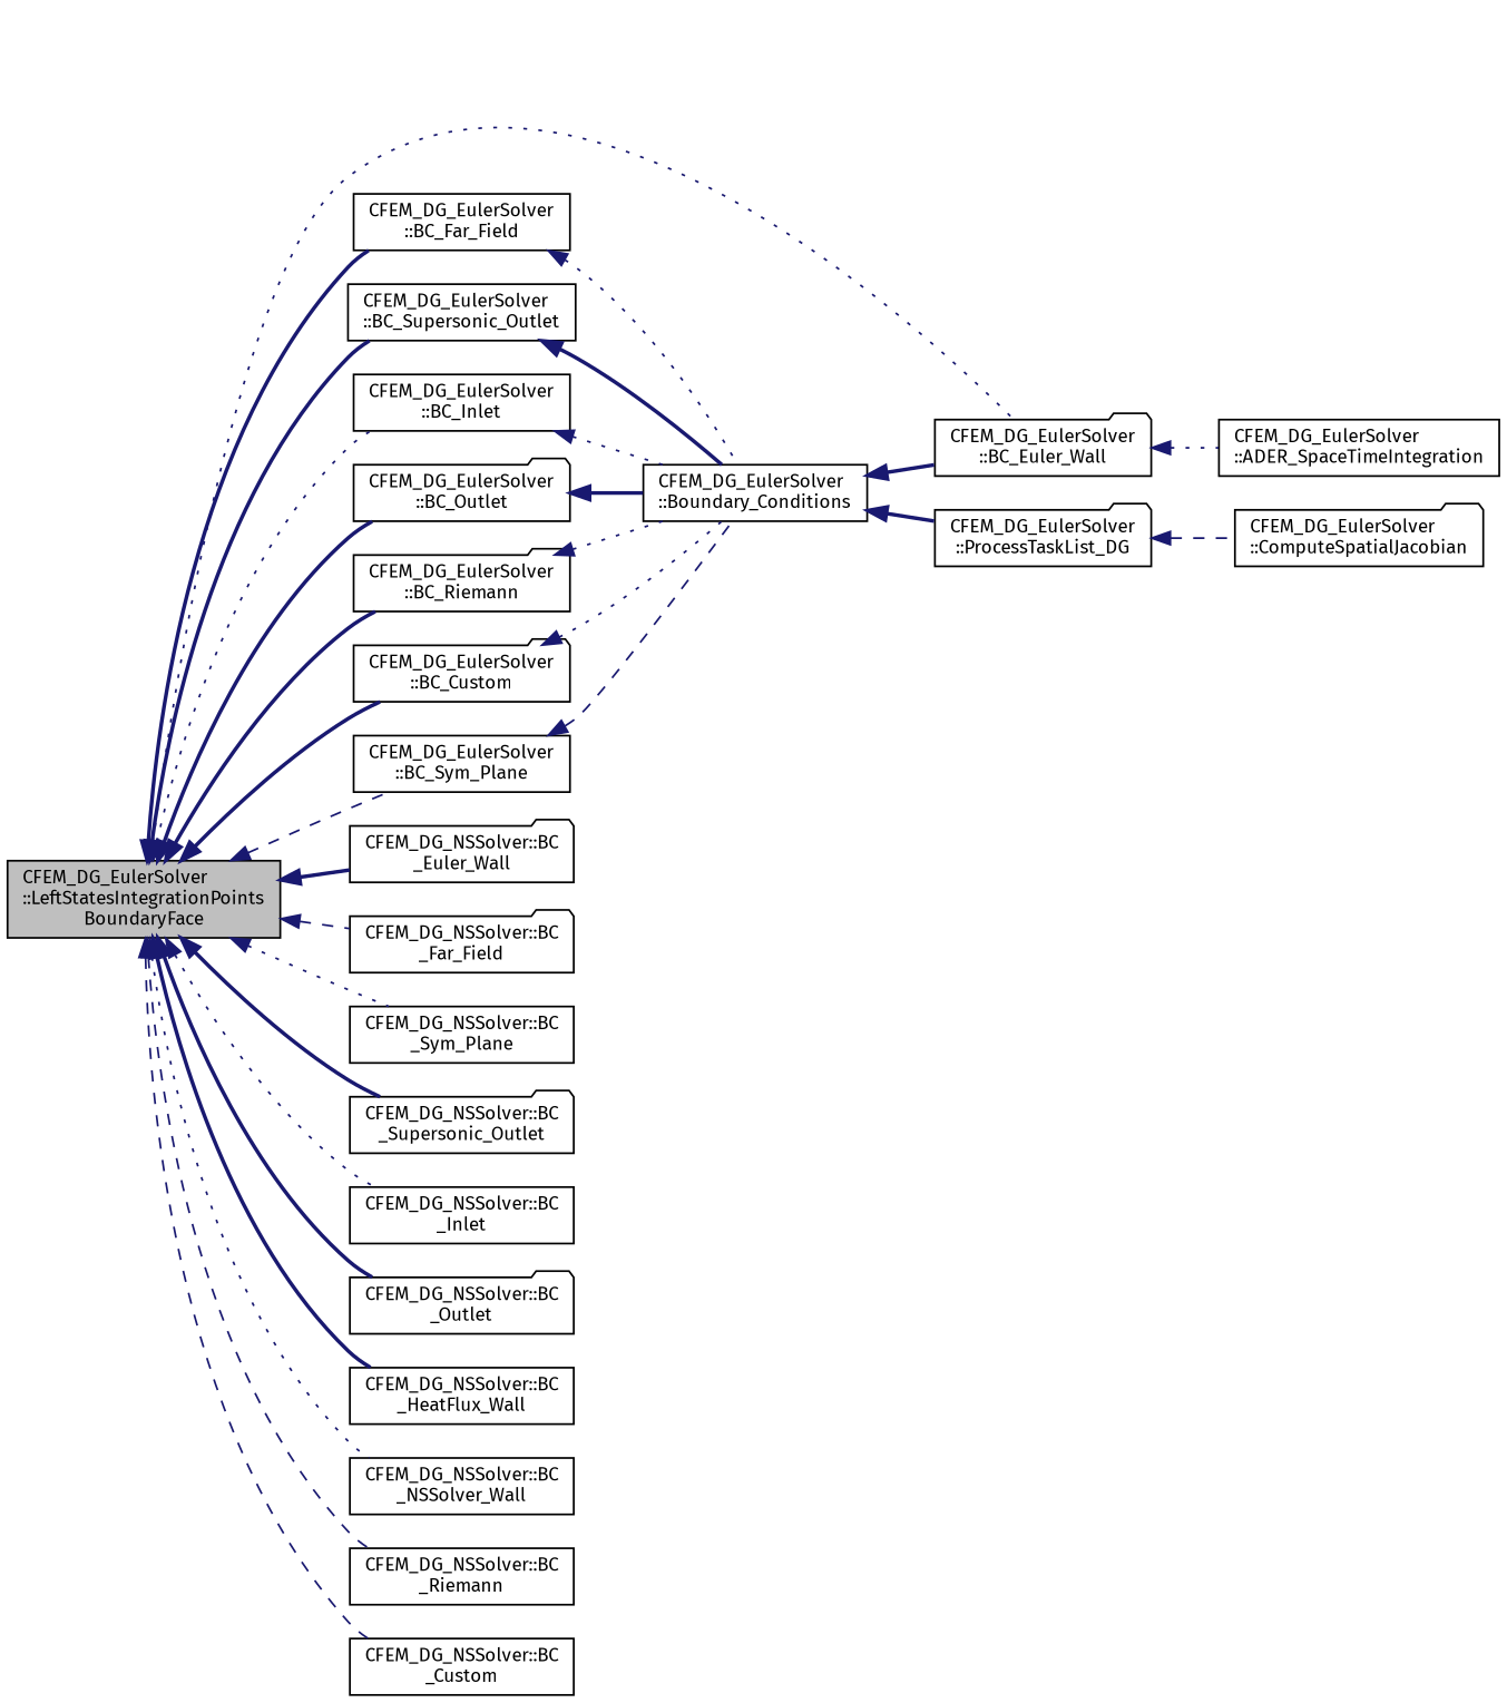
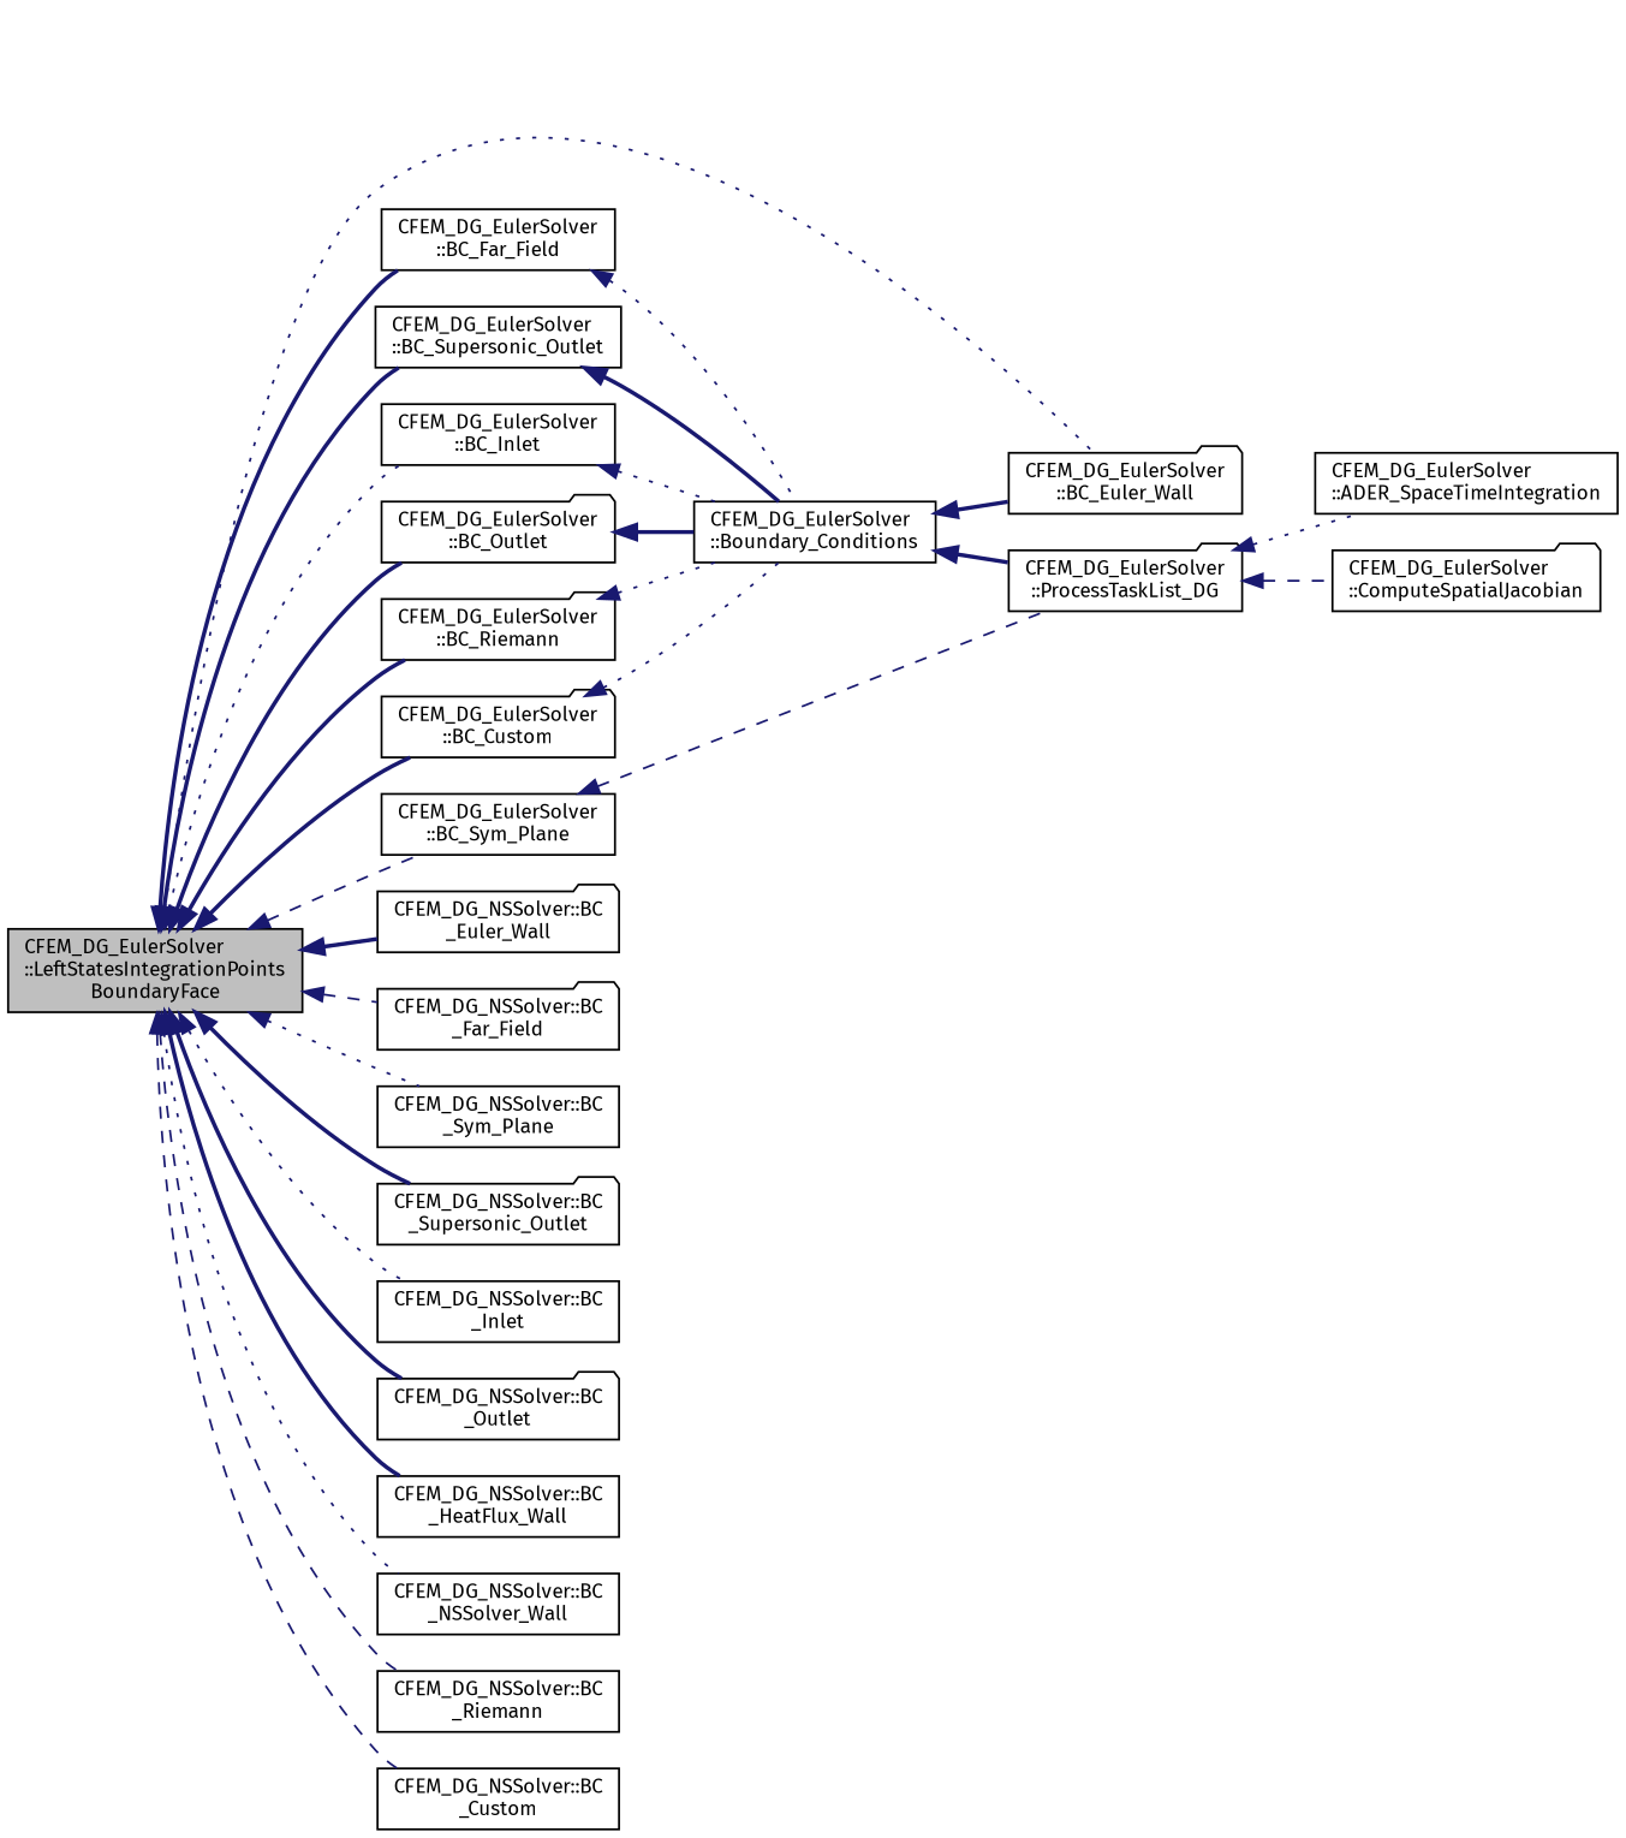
  digraph {
    fontname="Fira Sans"
    rankdir=LR
    node [color=black fillcolor=white fontname="Fira Sans" fontsize=10 shape=box style=filled]
    edge [color=midnightblue dir=back fontname="Fira Sans" fontsize=10 labelfontname=Helvetica labelfontsize=10 style=bold]
    n1 [fillcolor=grey75 fontcolor=black height=0.2 label="CFEM_DG_EulerSolver\l::LeftStatesIntegrationPoints\lBoundaryFace" width=0.4]
    n2 [height=0.2 label="CFEM_DG_EulerSolver\l::BC_Euler_Wall" shape=folder width=0.4]
    n3 [height=0.2 label="CFEM_DG_EulerSolver\l::BC_Far_Field" width=0.4]
    n4 [height=0.2 label="CFEM_DG_EulerSolver\l::BC_Sym_Plane" width=0.4]
    n5 [height=0.2 label="CFEM_DG_EulerSolver\l::BC_Supersonic_Outlet" width=0.4]
    n6 [height=0.2 label="CFEM_DG_EulerSolver\l::BC_Inlet" width=0.4]
    n7 [height=0.2 label="CFEM_DG_EulerSolver\l::BC_Outlet" shape=folder width=0.4]
    n8 [height=0.2 label="CFEM_DG_EulerSolver\l::BC_Riemann" shape=folder width=0.4]
    n9 [height=0.2 label="CFEM_DG_EulerSolver\l::BC_Custom" shape=folder width=0.4]
    n10 [height=0.2 label="CFEM_DG_NSSolver::BC\l_Euler_Wall" shape=folder width=0.4]
    n11 [height=0.2 label="CFEM_DG_NSSolver::BC\l_Far_Field" shape=folder width=0.4]
    n12 [height=0.2 label="CFEM_DG_NSSolver::BC\l_Sym_Plane" width=0.4]
    n13 [height=0.2 label="CFEM_DG_NSSolver::BC\l_Supersonic_Outlet" shape=folder width=0.4]
    n14 [height=0.2 label="CFEM_DG_NSSolver::BC\l_Inlet" width=0.4]
    n15 [height=0.2 label="CFEM_DG_NSSolver::BC\l_Outlet" shape=folder width=0.4]
    n16 [height=0.2 label="CFEM_DG_NSSolver::BC\l_HeatFlux_Wall" width=0.4]
    n17 [height=0.2 label="CFEM_DG_NSSolver::BC\l_NSSolver_Wall" width=0.4]
    n18 [height=0.2 label="CFEM_DG_NSSolver::BC\l_Riemann" width=0.4]
    n19 [height=0.2 label="CFEM_DG_NSSolver::BC\l_Custom" width=0.4]
    n20 [height=0.2 label="CFEM_DG_EulerSolver\l::Boundary_Conditions" width=0.4]
    n21 [height=0.2 label="CFEM_DG_EulerSolver\l::ProcessTaskList_DG" shape=folder width=0.4]
    n22 [height=0.2 label="CFEM_DG_EulerSolver\l::ComputeSpatialJacobian" shape=folder width=0.4]
    n23 [height=0.2 label="CFEM_DG_EulerSolver\l::ADER_SpaceTimeIntegration" width=0.4]
    n1 -> n2 [style=dotted]
    n1 -> n3
    n1 -> n4 [style=dashed]
    n1 -> n5
    n1 -> n6 [style=dotted]
    n1 -> n7
    n1 -> n8
    n1 -> n9
    n1 -> n10
    n1 -> n11 [style=dashed]
    n1 -> n12 [style=dotted]
    n1 -> n13
    n1 -> n14 [style=dotted]
    n1 -> n15
    n1 -> n16
    n1 -> n17 [style=dotted]
    n1 -> n18 [style=dashed]
    n1 -> n19 [style=dashed]
    n3 -> n20 [style=dotted]
-   n4 -> n20 [style=dashed]
+   n4 -> n21 [style=dashed]
    n5 -> n20
    n6 -> n20 [style=dotted]
    n7 -> n20
    n8 -> n20 [style=dotted]
    n9 -> n20 [style=dotted]
    n20 -> n2
    n20 -> n21
    n21 -> n22 [style=dashed]
-   n2 -> n23 [style=dotted]
+   n21 -> n23 [style=dotted]
  }
